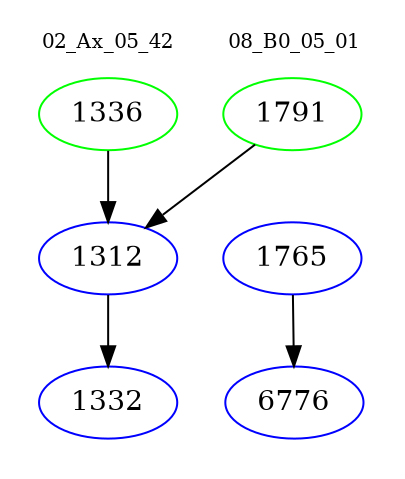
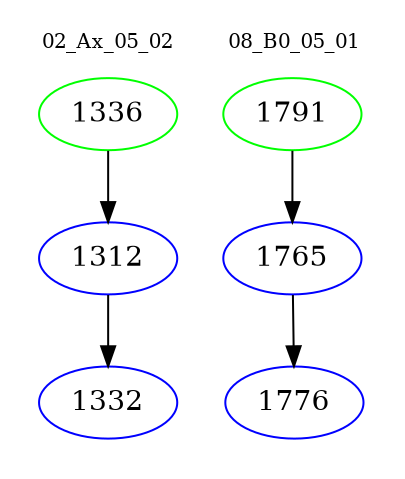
  digraph {
    fontname="DejaVu Serif"
    node [color=blue fontname="DejaVu Serif"]
    edge [color=black fontname="DejaVu Serif"]
    n1 [color=green label=1336]
    n2 [label=1312]
    n3 [label=1332]
    n4 [color=green label=1791]
    n5 [label=1765]
-   n6 [label=6776]
+   n6 [label=1776]
    subgraph cluster_1 {
      color=white
      fontsize=10
-     label="02_Ax_05_42"
+     label="02_Ax_05_02"
      n1
      n2
      n3
    }
    subgraph cluster_2 {
      color=white
      fontsize=10
      label="08_B0_05_01"
      n4
      n5
      n6
    }
    n1 -> n2
    n2 -> n3
-   n4 -> n2
+   n4 -> n5
    n5 -> n6
  }
